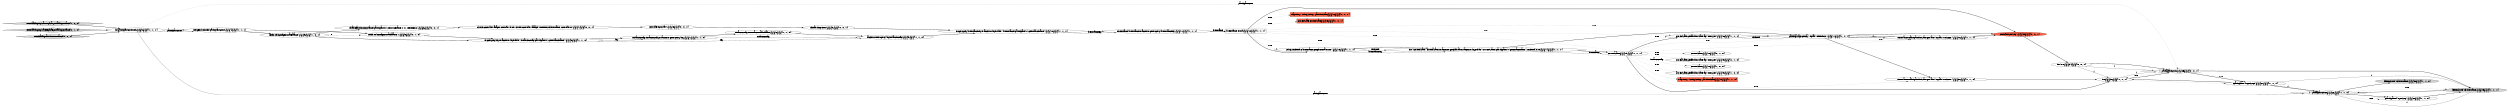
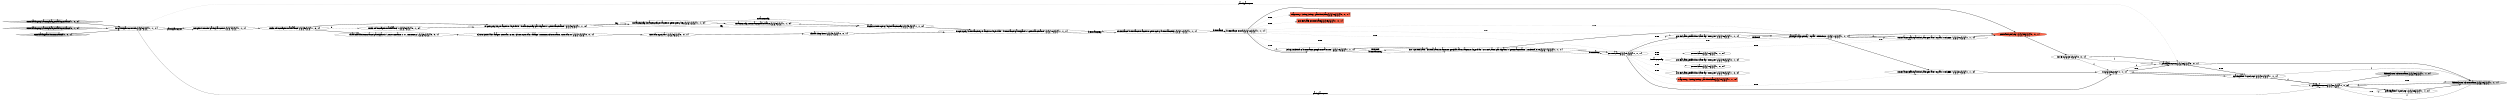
  digraph {
    rankdir=LR
    node [fillcolor=white shape=ellipse style=filled]
    edge [style=bold]
    n1 [fillcolor=tomato label="Map.Entry<String,String> partitionState@@@19@@@['1', '1', '0']" shape=box]
    n2 [label="int i = 0@@@24@@@['0', '0', '1']"]
    n3 [label="i < participantCount@@@25@@@['0', '0', '1']" shape=diamond]
    n4 [label="i++@@@26@@@['1', '1', '1']"]
    n5 [fillcolor=lightgray label="deleteCluster(_clusterName)@@@29@@@['1', '1', '1']"]
    n6 [label="_participants(i(.syncStop()@@@27@@@['1', '1', '1']"]
    n7 [label="Assert.assertFalse(partitionState.getValue().equals(\"MASTER\"))@@@20@@@['1', '1', '0']"]
    n8 [label="i < participantCount@@@26@@@['1', '1', '0']" shape=diamond]
    n9 [fillcolor=lightgray label="testDisablingTopStateReplicaByDisablingInstance['1', '0', '0']" shape=diamond]
    n10 [label="int participantCount = 5@@@3@@@['1', '1', '1']"]
    n11 [label="setupEnvironment(participantCount)@@@4@@@['1', '1', '1']"]
    n12 [fillcolor=lightgray label="deleteCluster(_clusterName)@@@30@@@['1', '1', '0']"]
    n13 [label="_participants(i(.syncStop()@@@28@@@['1', '1', '0']"]
    n14 [label="setThrottleConfigForLoadBalance()@@@5@@@['1', '0', '1']"]
    n15 [label="setThrottleConfigForLoadBalance(1)@@@5@@@['0', '1', '0']"]
    n16 [label="PropertyKey key = _accessor.keyBuilder().instanceConfig(_participants(0(.getInstanceName())@@@6@@@['1', '1', '0']"]
    n17 [label="disablePartitionOnInstance(_participants(0(,_resourceName + \"0\",\"TestDB0_2\")@@@6@@@['0', '0', '1']"]
    n18 [label="partitionState.getKey().equals(\"TestDB0_2\")@@@17@@@['1', '1', '1']" shape=diamond]
    n19 [label="Assert.assertFalse(partitionState.getValue().equals(\"MASTER\"))@@@18@@@['1', '1', '1']"]
    n20 [fillcolor=tomato label="controller.syncStop()@@@23@@@['0', '0', '1']"]
    n21 [label="_accessor.setProperty(key,instanceConfig)@@@9@@@['1', '1', '0']"]
    n22 [label="InstanceConfig instanceConfig = _accessor.getProperty(key)@@@7@@@['1', '1', '0']"]
    n23 [label="PropertyKey liveInstanceKey = _accessor.keyBuilder().liveInstance(_participants(0(.getInstanceName())@@@10@@@['1', '1', '1']"]
    n24 [label="instanceConfig.setInstanceEnabled(false)@@@8@@@['1', '1', '0']"]
    n25 [label="liveInstance != null@@@12@@@['1', '1', '1']" shape=box]
    n26 [fillcolor=tomato label="Map.Entry<String,String> partitionState@@@16@@@['0', '0', '1']" shape=box]
    n27 [label="String sessionId = liveInstance.getEphemeralOwner()@@@13@@@['1', '1', '1']"]
    n28 [label="List<CurrentState> currentStates = _accessor.getChildValues(_accessor.keyBuilder().currentStates(_participants(0(.getInstanceName(),sessionId),true)@@@14@@@['1', '1', '1']"]
    n29 [label="currentState.getPartitionStateMap().entrySet()@@@16@@@['1', '1', '1']"]
    n30 [label="currentStates@@@15@@@['1', '1', '1']"]
    n31 [fillcolor=tomato label="CurrentState currentState@@@15@@@['0', '0', '1']" shape=box]
    n32 [label="currentStates@@@18@@@['0', '1', '0']"]
    n33 [label="currentState.getPartitionStateMap().entrySet()@@@19@@@['0', '1', '0']"]
    n34 [label="currentStates@@@18@@@['1', '0', '0']"]
    n35 [label="currentState.getPartitionStateMap().entrySet()@@@19@@@['1', '0', '0']"]
    n36 [fillcolor=lightgray label="testDisablingTopStateReplicaByDisablingInstance['0', '1', '0']" shape=diamond]
    n37 [label="ClusterControllerManager controller = new ClusterControllerManager(ZK_ADDR,_clusterName,\"controller_0\")@@@7@@@['0', '0', '1']"]
    n38 [label="controller.syncStart()@@@8@@@['0', '0', '1']"]
    n39 [label="Thread.sleep(500L)@@@9@@@['0', '0', '1']"]
    n40 [label="LiveInstance liveInstance = _accessor.getProperty(liveInstanceKey)@@@11@@@['1', '1', '1']"]
    n41 [fillcolor=lightgray label="testDisablingPartitionOnInstance['0', '0', '1']" shape=diamond]
    n2 -> n3
    n2 -> n3 [label=i style=solid]
    n2 -> n4 [label=i style=solid]
    n3 -> n4 [label=true style=dotted]
    n3 -> n5
    n3 -> n6
    n3 -> n6 [label=true style=dotted]
    n4 -> n3
    n4 -> n3 [label=i style=solid]
-   n4 -> n6 [style=dotted]
+   n4 -> n6
    n5 -> n8
    n5 -> n8 [label=i style=solid]
    n6 -> n4
    n6 -> n5 [label=i style=solid]
    n6 -> n8
    n6 -> n8 [label=i style=solid]
    n7 -> n4
    n8 -> n5 [label=true style=dotted]
    n8 -> n12
    n8 -> n13 [label=true style=dotted]
    n8 -> n13
    n9 -> n10
    n10 -> n3 [label=participantCount style=dotted]
    n10 -> n8 [label=participantCount style=solid]
    n10 -> n11 [label=participantCount style=solid]
    n10 -> n11
    n11 -> n14
-   n11 -> n15
    n13 -> n5
    n14 -> n15 [label=0 style=dashed]
    n14 -> n16
    n14 -> n17
    n15 -> n16
    n16 -> n21 [label=key style=solid]
    n16 -> n22
    n16 -> n22 [label=key style=solid]
    n17 -> n37
    n18 -> n7
    n18 -> n19 [label=true style=dotted]
    n18 -> n19
    n18 -> n20
    n19 -> n18
    n19 -> n20
    n20 -> n2
    n21 -> n23
    n22 -> n21 [label=instanceConfig style=solid]
    n22 -> n24
    n23 -> n40 [label=liveInstanceKey style=solid]
    n23 -> n40
    n24 -> n21
    n25 -> n18 [label=true style=dotted]
    n25 -> n20
    n25 -> n26 [label=true style=dotted]
    n25 -> n27
    n25 -> n27 [label=true style=dotted]
    n25 -> n28 [label=true style=dotted]
    n25 -> n29 [label=true style=dotted]
    n25 -> n30 [label=true style=dotted]
    n25 -> n31 [label=true style=dotted]
    n27 -> n28
    n27 -> n28 [label=sessionId style=solid]
    n27 -> n28 [label=liveInstanceKey style=solid]
    n28 -> n18
    n28 -> n30 [label=liveInstance style=solid]
    n28 -> n30
    n29 -> n18
    n29 -> n18 [label=sessionId style=solid]
    n30 -> n1 [label=true style=dotted]
    n30 -> n4
    n30 -> n7 [label=true style=dotted]
    n30 -> n18 [label=true style=dotted]
    n30 -> n19 [label=true style=dotted]
    n30 -> n29
    n30 -> n29 [label=true style=dotted]
    n30 -> n32 [label=true style=dotted]
    n30 -> n33 [label=true style=dotted]
    n30 -> n34 [label=instanceConfig style=dotted]
    n30 -> n35 [label=true style=dotted]
    n36 -> n10
    n37 -> n38
    n38 -> n39
    n39 -> n23
    n40 -> n25
    n40 -> n25 [label=liveInstance style=solid]
    n41 -> n10
  }
